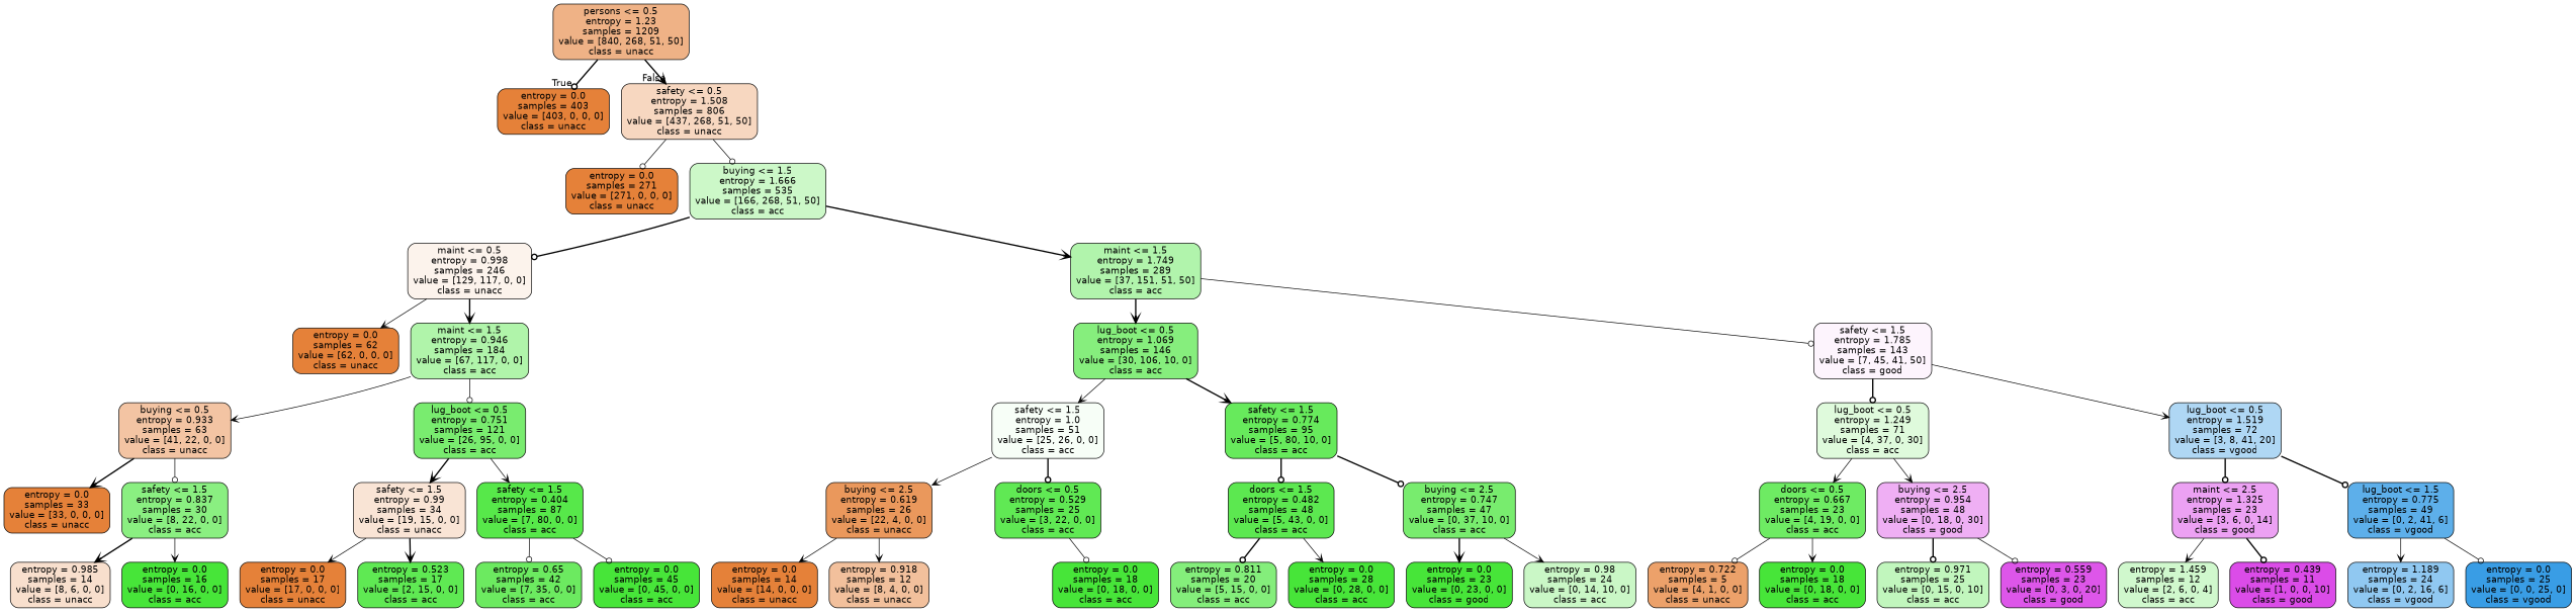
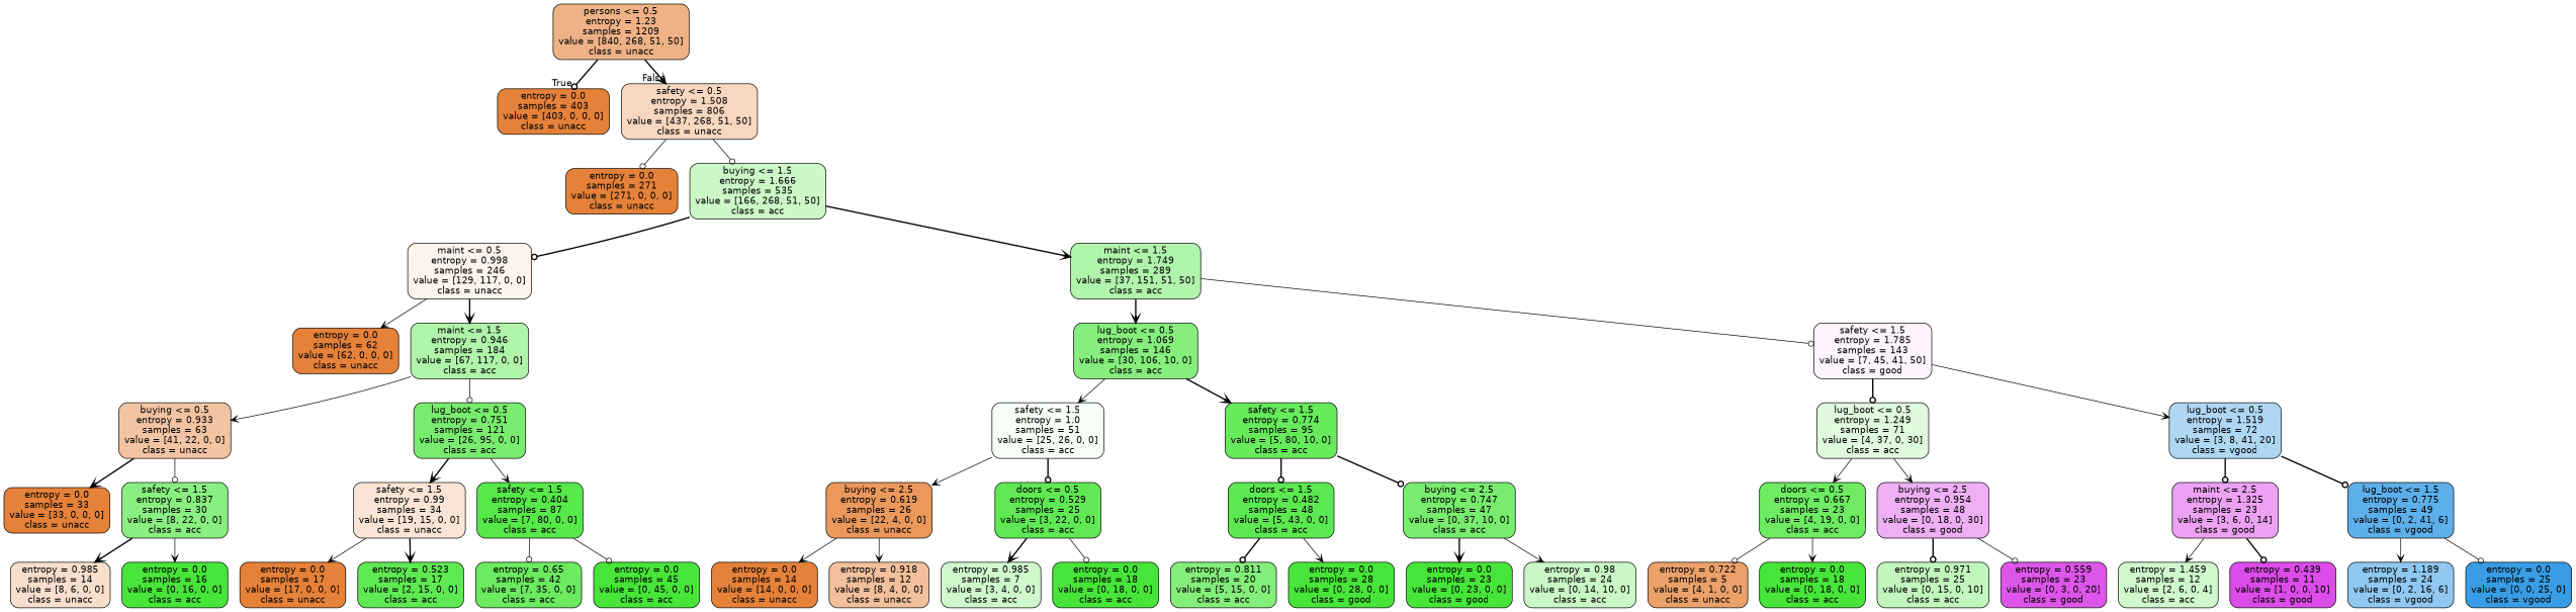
  digraph {
    node [color=black fillcolor="#e58139ff" fontname=helvetica shape=box style="filled, rounded"]
    edge [arrowhead=vee fontname=helvetica style=solid]
    n1 [fillcolor="#e581399b" label="persons <= 0.5\nentropy = 1.23\nsamples = 1209\nvalue = [840, 268, 51, 50]\nclass = unacc"]
    n2 [label="entropy = 0.0\nsamples = 403\nvalue = [403, 0, 0, 0]\nclass = unacc"]
    n3 [fillcolor="#e5813950" label="safety <= 0.5\nentropy = 1.508\nsamples = 806\nvalue = [437, 268, 51, 50]\nclass = unacc"]
    n4 [label="entropy = 0.0\nsamples = 271\nvalue = [271, 0, 0, 0]\nclass = unacc"]
    n5 [fillcolor="#47e53946" label="buying <= 1.5\nentropy = 1.666\nsamples = 535\nvalue = [166, 268, 51, 50]\nclass = acc"]
    n6 [fillcolor="#e5813918" label="maint <= 0.5\nentropy = 0.998\nsamples = 246\nvalue = [129, 117, 0, 0]\nclass = unacc"]
    n7 [fillcolor="#47e5396b" label="maint <= 1.5\nentropy = 1.749\nsamples = 289\nvalue = [37, 151, 51, 50]\nclass = acc"]
    n8 [label="entropy = 0.0\nsamples = 62\nvalue = [62, 0, 0, 0]\nclass = unacc"]
    n9 [fillcolor="#47e5396d" label="maint <= 1.5\nentropy = 0.946\nsamples = 184\nvalue = [67, 117, 0, 0]\nclass = acc"]
    n10 [fillcolor="#47e539a7" label="lug_boot <= 0.5\nentropy = 1.069\nsamples = 146\nvalue = [30, 106, 10, 0]\nclass = acc"]
    n11 [fillcolor="#d739e50d" label="safety <= 1.5\nentropy = 1.785\nsamples = 143\nvalue = [7, 45, 41, 50]\nclass = good"]
    n12 [fillcolor="#e5813976" label="buying <= 0.5\nentropy = 0.933\nsamples = 63\nvalue = [41, 22, 0, 0]\nclass = unacc"]
    n13 [fillcolor="#47e539b9" label="lug_boot <= 0.5\nentropy = 0.751\nsamples = 121\nvalue = [26, 95, 0, 0]\nclass = acc"]
    n14 [label="entropy = 0.0\nsamples = 33\nvalue = [33, 0, 0, 0]\nclass = unacc"]
    n15 [fillcolor="#47e539a2" label="safety <= 1.5\nentropy = 0.837\nsamples = 30\nvalue = [8, 22, 0, 0]\nclass = acc"]
    n16 [fillcolor="#e5813936" label="safety <= 1.5\nentropy = 0.99\nsamples = 34\nvalue = [19, 15, 0, 0]\nclass = unacc"]
    n17 [fillcolor="#47e539e9" label="safety <= 1.5\nentropy = 0.404\nsamples = 87\nvalue = [7, 80, 0, 0]\nclass = acc"]
    n18 [fillcolor="#e5813940" label="entropy = 0.985\nsamples = 14\nvalue = [8, 6, 0, 0]\nclass = unacc"]
    n19 [fillcolor="#47e539ff" label="entropy = 0.0\nsamples = 16\nvalue = [0, 16, 0, 0]\nclass = acc"]
    n20 [label="entropy = 0.0\nsamples = 17\nvalue = [17, 0, 0, 0]\nclass = unacc"]
    n21 [fillcolor="#47e539dd" label="entropy = 0.523\nsamples = 17\nvalue = [2, 15, 0, 0]\nclass = acc"]
    n22 [fillcolor="#47e539cc" label="entropy = 0.65\nsamples = 42\nvalue = [7, 35, 0, 0]\nclass = acc"]
    n23 [fillcolor="#47e539ff" label="entropy = 0.0\nsamples = 45\nvalue = [0, 45, 0, 0]\nclass = acc"]
    n24 [fillcolor="#47e5390a" label="safety <= 1.5\nentropy = 1.0\nsamples = 51\nvalue = [25, 26, 0, 0]\nclass = acc"]
    n25 [fillcolor="#47e539d2" label="safety <= 1.5\nentropy = 0.774\nsamples = 95\nvalue = [5, 80, 10, 0]\nclass = acc"]
    n26 [fillcolor="#47e5392c" label="lug_boot <= 0.5\nentropy = 1.249\nsamples = 71\nvalue = [4, 37, 0, 30]\nclass = acc"]
    n27 [fillcolor="#399de567" label="lug_boot <= 0.5\nentropy = 1.519\nsamples = 72\nvalue = [3, 8, 41, 20]\nclass = vgood"]
    n28 [fillcolor="#e58139d1" label="buying <= 2.5\nentropy = 0.619\nsamples = 26\nvalue = [22, 4, 0, 0]\nclass = unacc"]
    n29 [fillcolor="#47e539dc" label="doors <= 0.5\nentropy = 0.529\nsamples = 25\nvalue = [3, 22, 0, 0]\nclass = acc"]
    n30 [fillcolor="#47e539e1" label="doors <= 1.5\nentropy = 0.482\nsamples = 48\nvalue = [5, 43, 0, 0]\nclass = acc"]
    n31 [fillcolor="#47e539ba" label="buying <= 2.5\nentropy = 0.747\nsamples = 47\nvalue = [0, 37, 10, 0]\nclass = acc"]
    n32 [label="entropy = 0.0\nsamples = 14\nvalue = [14, 0, 0, 0]\nclass = unacc"]
    n33 [fillcolor="#e581397f" label="entropy = 0.918\nsamples = 12\nvalue = [8, 4, 0, 0]\nclass = unacc"]
+   n34 [fillcolor="#47e53940" label="entropy = 0.985\nsamples = 7\nvalue = [3, 4, 0, 0]\nclass = acc"]
    n35 [fillcolor="#47e539ff" label="entropy = 0.0\nsamples = 18\nvalue = [0, 18, 0, 0]\nclass = acc"]
    n36 [fillcolor="#47e539aa" label="entropy = 0.811\nsamples = 20\nvalue = [5, 15, 0, 0]\nclass = acc"]
-   n37 [fillcolor="#47e539ff" label="entropy = 0.0\nsamples = 28\nvalue = [0, 28, 0, 0]\nclass = acc"]
+   n37 [fillcolor="#47e539ff" label="entropy = 0.0\nsamples = 28\nvalue = [0, 28, 0, 0]\nclass = good"]
    n38 [fillcolor="#47e539ff" label="entropy = 0.0\nsamples = 23\nvalue = [0, 23, 0, 0]\nclass = good"]
    n39 [fillcolor="#47e53949" label="entropy = 0.98\nsamples = 24\nvalue = [0, 14, 10, 0]\nclass = acc"]
    n40 [fillcolor="#47e539c9" label="doors <= 0.5\nentropy = 0.667\nsamples = 23\nvalue = [4, 19, 0, 0]\nclass = acc"]
    n41 [fillcolor="#d739e566" label="buying <= 2.5\nentropy = 0.954\nsamples = 48\nvalue = [0, 18, 0, 30]\nclass = good"]
    n42 [fillcolor="#d739e578" label="maint <= 2.5\nentropy = 1.325\nsamples = 23\nvalue = [3, 6, 0, 14]\nclass = good"]
    n43 [fillcolor="#399de5d0" label="lug_boot <= 1.5\nentropy = 0.775\nsamples = 49\nvalue = [0, 2, 41, 6]\nclass = vgood"]
    n44 [fillcolor="#e58139bf" label="entropy = 0.722\nsamples = 5\nvalue = [4, 1, 0, 0]\nclass = unacc"]
    n45 [fillcolor="#47e539ff" label="entropy = 0.0\nsamples = 18\nvalue = [0, 18, 0, 0]\nclass = acc"]
    n46 [fillcolor="#47e53955" label="entropy = 0.971\nsamples = 25\nvalue = [0, 15, 0, 10]\nclass = acc"]
    n47 [fillcolor="#d739e5d9" label="entropy = 0.559\nsamples = 23\nvalue = [0, 3, 0, 20]\nclass = good"]
    n48 [fillcolor="#47e53940" label="entropy = 1.459\nsamples = 12\nvalue = [2, 6, 0, 4]\nclass = acc"]
    n49 [fillcolor="#d739e5e6" label="entropy = 0.439\nsamples = 11\nvalue = [1, 0, 0, 10]\nclass = good"]
    n50 [fillcolor="#399de58e" label="entropy = 1.189\nsamples = 24\nvalue = [0, 2, 16, 6]\nclass = vgood"]
    n51 [fillcolor="#399de5ff" label="entropy = 0.0\nsamples = 25\nvalue = [0, 0, 25, 0]\nclass = vgood"]
    n1 -> n2 [arrowhead=odot headlabel=True labelangle=45 labeldistance=2.5 style=bold]
    n1 -> n3 [headlabel=False labelangle=-45 labeldistance=2.5 style=bold]
    n3 -> n4 [arrowhead=odot]
    n3 -> n5 [arrowhead=odot]
    n5 -> n6 [arrowhead=odot style=bold]
    n5 -> n7 [style=bold]
    n6 -> n8
    n6 -> n9 [style=bold]
    n7 -> n10 [style=bold]
    n7 -> n11 [arrowhead=odot]
    n9 -> n12
    n9 -> n13 [arrowhead=odot]
    n10 -> n24
    n10 -> n25 [style=bold]
    n11 -> n26 [arrowhead=odot style=bold]
    n11 -> n27
    n12 -> n14 [style=bold]
    n12 -> n15 [arrowhead=odot]
    n13 -> n16 [style=bold]
    n13 -> n17
    n15 -> n18 [style=bold]
    n15 -> n19
    n16 -> n20
    n16 -> n21 [style=bold]
    n17 -> n22 [arrowhead=odot]
    n17 -> n23 [arrowhead=odot]
    n24 -> n28
    n24 -> n29 [arrowhead=odot style=bold]
    n25 -> n30 [arrowhead=odot style=bold]
    n25 -> n31 [arrowhead=odot style=bold]
    n26 -> n40
    n26 -> n41
    n27 -> n42 [arrowhead=odot style=bold]
    n27 -> n43 [arrowhead=odot style=bold]
    n28 -> n32
    n28 -> n33
+   n29 -> n34 [style=bold]
    n29 -> n35 [arrowhead=odot]
    n30 -> n36 [arrowhead=odot style=bold]
    n30 -> n37
    n31 -> n38 [style=bold]
    n31 -> n39
    n40 -> n44 [arrowhead=odot]
    n40 -> n45
    n41 -> n46 [arrowhead=odot style=bold]
    n41 -> n47 [arrowhead=odot]
    n42 -> n48
    n42 -> n49 [arrowhead=odot style=bold]
    n43 -> n50
    n43 -> n51 [arrowhead=odot]
  }
